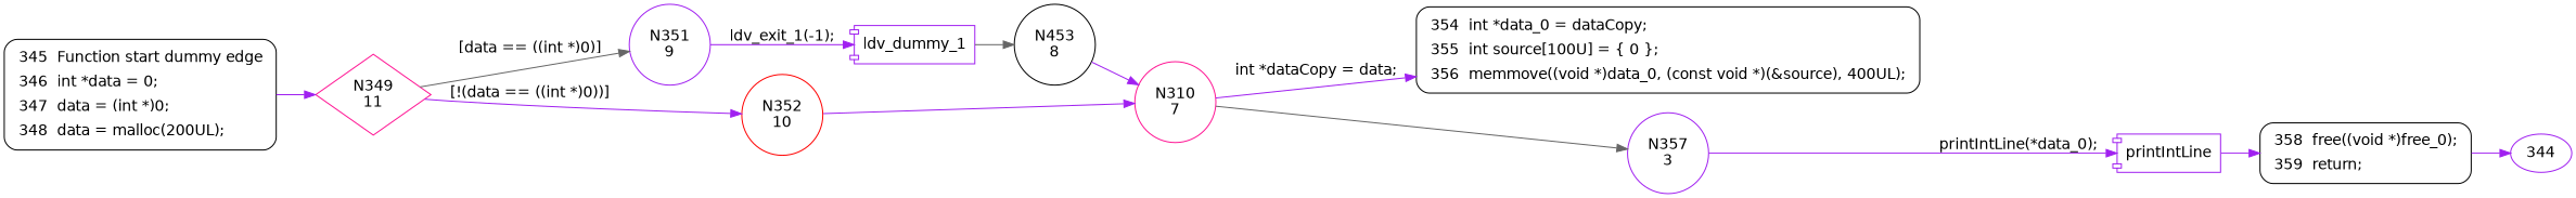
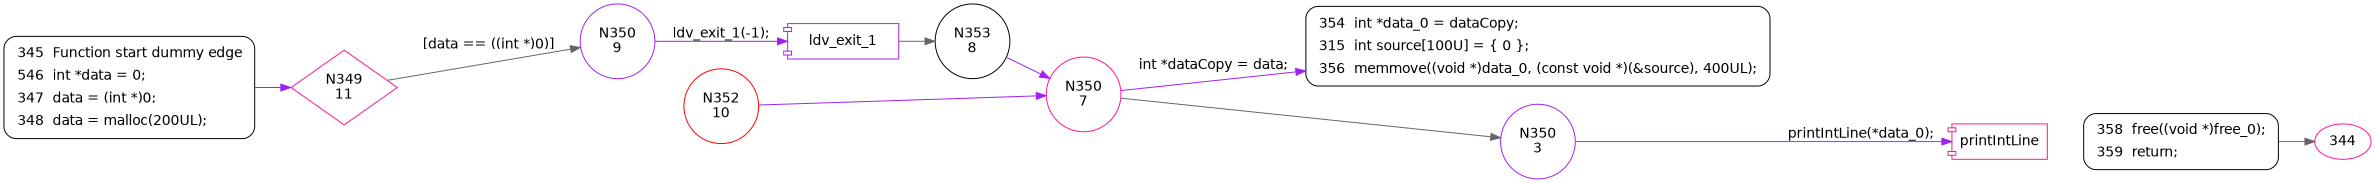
  digraph {
    fontname="DejaVu Sans"
    rankdir=LR
    node [color=purple fontname="DejaVu Sans" shape=circle]
    edge [color=purple fontname="DejaVu Sans"]
    n1 [color=deeppink label="N349\n11" shape=diamond]
-   n2 [label="N351\n9"]
+   n2 [label="N350\n9"]
    n3 [color=red label="N352\n10"]
-   n4 [label=ldv_dummy_1 shape=component]
-   n5 [color=deeppink label="N310\n7"]
-   n6 [color=black label="N453\n8"]
-   n7 [fillcolor=white label=<<table border="0" cellborder="0" cellpadding="3" bgcolor="white"><tr><td align="right">354</td><td align="left">int *data_0 = dataCopy;</td></tr><tr><td align="right">355</td><td align="left">int source[100U] = &#123; 0 &#125;;</td></tr><tr><td align="right">356</td><td align="left">memmove((void *)data_0, (const void *)(&amp;source), 400UL);</td></tr></table>> penwidth=1 shape=Mrecord style="filled,bold" color=""]
-   n8 [label="N357\n3"]
-   n9 [label=printIntLine shape=component]
+   n4 [label=ldv_exit_1 shape=component]
+   n5 [color=deeppink label="N350\n7"]
+   n6 [color=black label="N353\n8"]
+   n7 [fillcolor=white label=<<table border="0" cellborder="0" cellpadding="3" bgcolor="white"><tr><td align="right">354</td><td align="left">int *data_0 = dataCopy;</td></tr><tr><td align="right">315</td><td align="left">int source[100U] = &#123; 0 &#125;;</td></tr><tr><td align="right">356</td><td align="left">memmove((void *)data_0, (const void *)(&amp;source), 400UL);</td></tr></table>> penwidth=1 shape=Mrecord style="filled,bold" color=""]
+   n8 [label="N350\n3"]
+   n9 [color=deeppink label=printIntLine shape=component]
    n10 [fillcolor=white label=<<table border="0" cellborder="0" cellpadding="3" bgcolor="white"><tr><td align="right">358</td><td align="left">free((void *)free_0);</td></tr><tr><td align="right">359</td><td align="left">return;</td></tr></table>> penwidth=1 shape=Mrecord style="filled,bold" color=""]
-   344 [shape=""]
-   n12 [fillcolor=white label=<<table border="0" cellborder="0" cellpadding="3" bgcolor="white"><tr><td align="right">345</td><td align="left">Function start dummy edge</td></tr><tr><td align="right">346</td><td align="left">int *data = 0;</td></tr><tr><td align="right">347</td><td align="left">data = (int *)0;</td></tr><tr><td align="right">348</td><td align="left">data = malloc(200UL);</td></tr></table>> penwidth=1 shape=Mrecord style="filled,bold" color=""]
+   344 [color=deeppink shape=""]
+   n12 [fillcolor=white label=<<table border="0" cellborder="0" cellpadding="3" bgcolor="white"><tr><td align="right">345</td><td align="left">Function start dummy edge</td></tr><tr><td align="right">546</td><td align="left">int *data = 0;</td></tr><tr><td align="right">347</td><td align="left">data = (int *)0;</td></tr><tr><td align="right">348</td><td align="left">data = malloc(200UL);</td></tr></table>> penwidth=1 shape=Mrecord style="filled,bold" color=""]
    n1 -> n2 [color=gray40 label="[data == ((int *)0)]"]
-   n1 -> n3 [label="[!(data == ((int *)0))]"]
    n2 -> n4 [label="ldv_exit_1(-1);"]
    n3 -> n5
    n4 -> n6 [color=gray40]
    n5 -> n7 [label="int *dataCopy = data;"]
    n5 -> n8 [color=gray40]
    n6 -> n5
    n8 -> n9 [label="printIntLine(*data_0);"]
-   n9 -> n10
-   n10 -> 344
+   n10 -> 344 [color=gray40]
    n12 -> n1
  }
